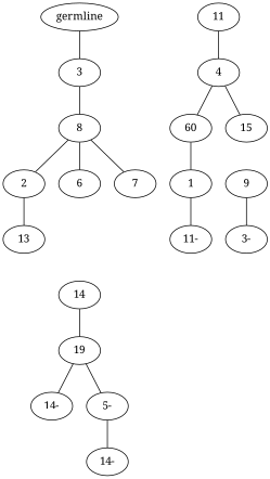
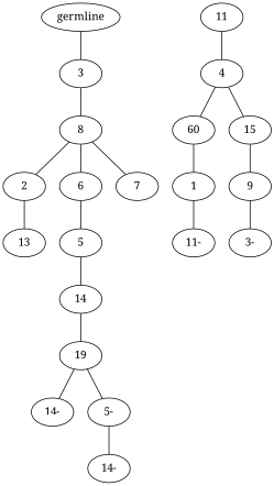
  graph {
    fontname="Noto Serif"
    node [fontname="Noto Serif"]
    edge [fontname="Noto Serif"]
    n1 [label=germline]
    n2 [label=3]
    n3 [label=8]
    n4 [label=2]
    n5 [label=6]
    n6 [label=7]
    n7 [label=13]
+   n8 [label=5]
    n9 [label=14]
    n10 [label=19]
    n11 [label="14-"]
    n12 [label="5-"]
    n13 [label="14-"]
    n14 [label=11]
    n15 [label=4]
    n16 [label=60]
    n17 [label=15]
    n18 [label=1]
    n19 [label=9]
    n20 [label="11-"]
    n21 [label="3-"]
    n1 -- n2
    n2 -- n3
    n3 -- n4
    n3 -- n5
    n3 -- n6
    n4 -- n7
+   n5 -- n8
+   n8 -- n9
    n9 -- n10
    n10 -- n11
    n10 -- n12
    n12 -- n13
    n14 -- n15
    n15 -- n16
    n15 -- n17
    n16 -- n18
+   n17 -- n19
    n18 -- n20
    n19 -- n21
  }
